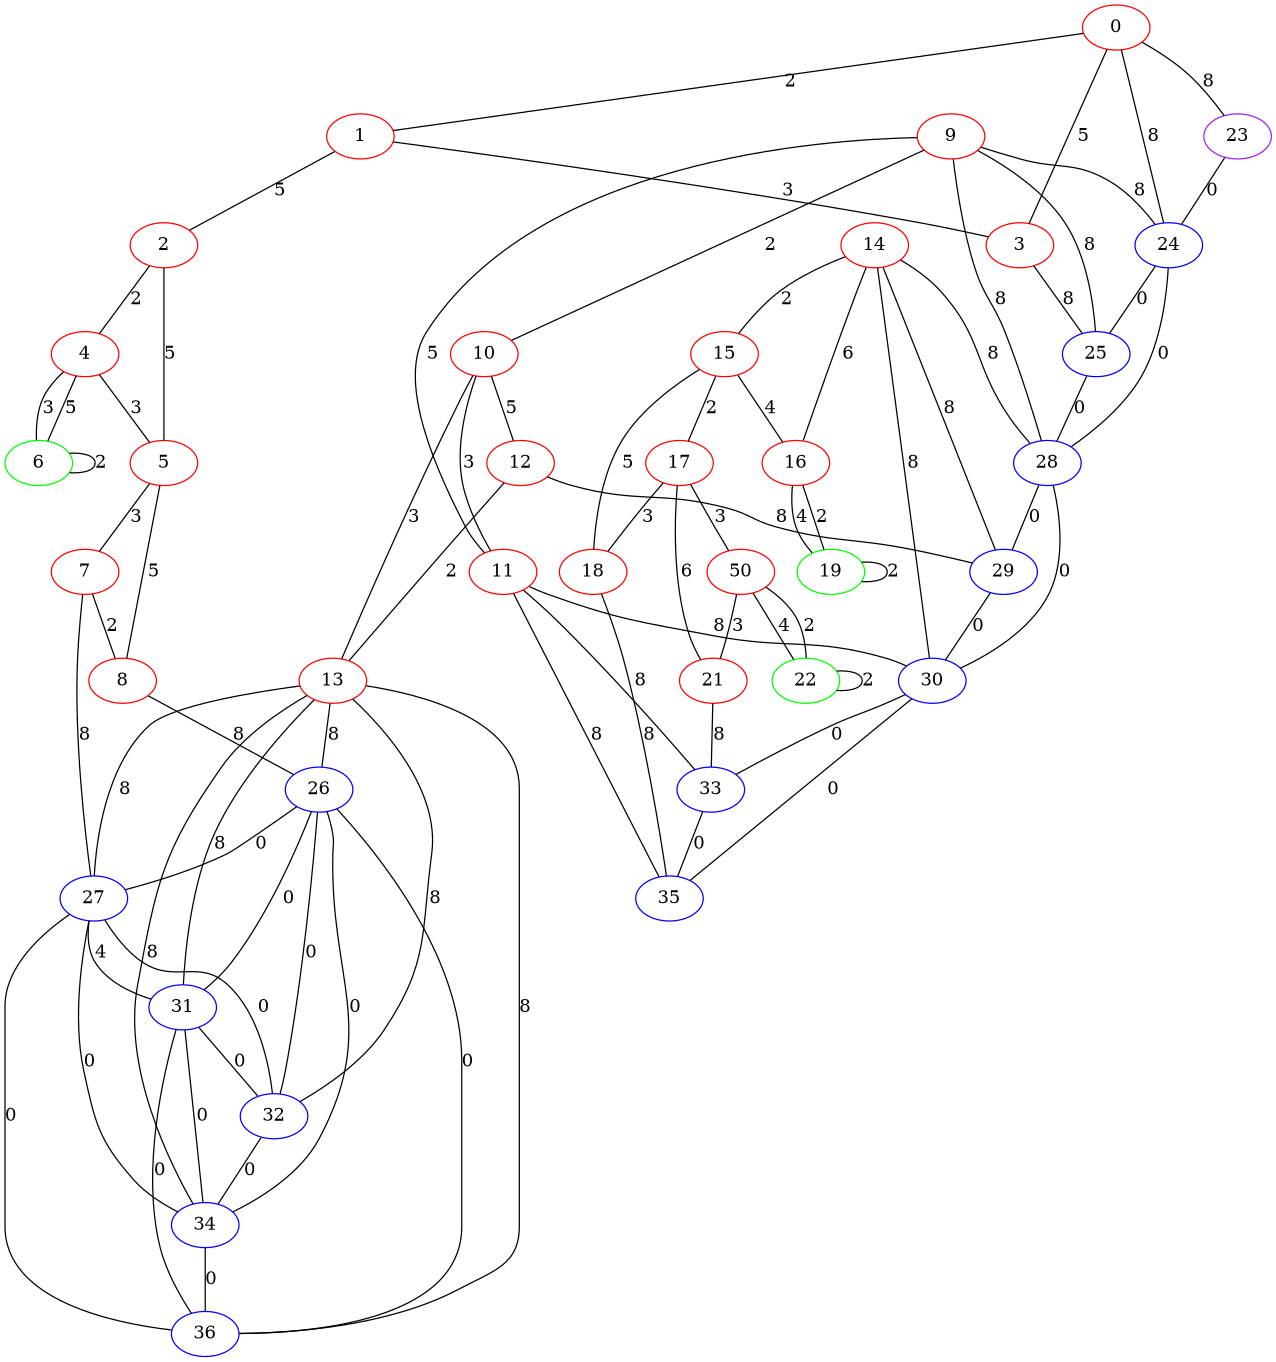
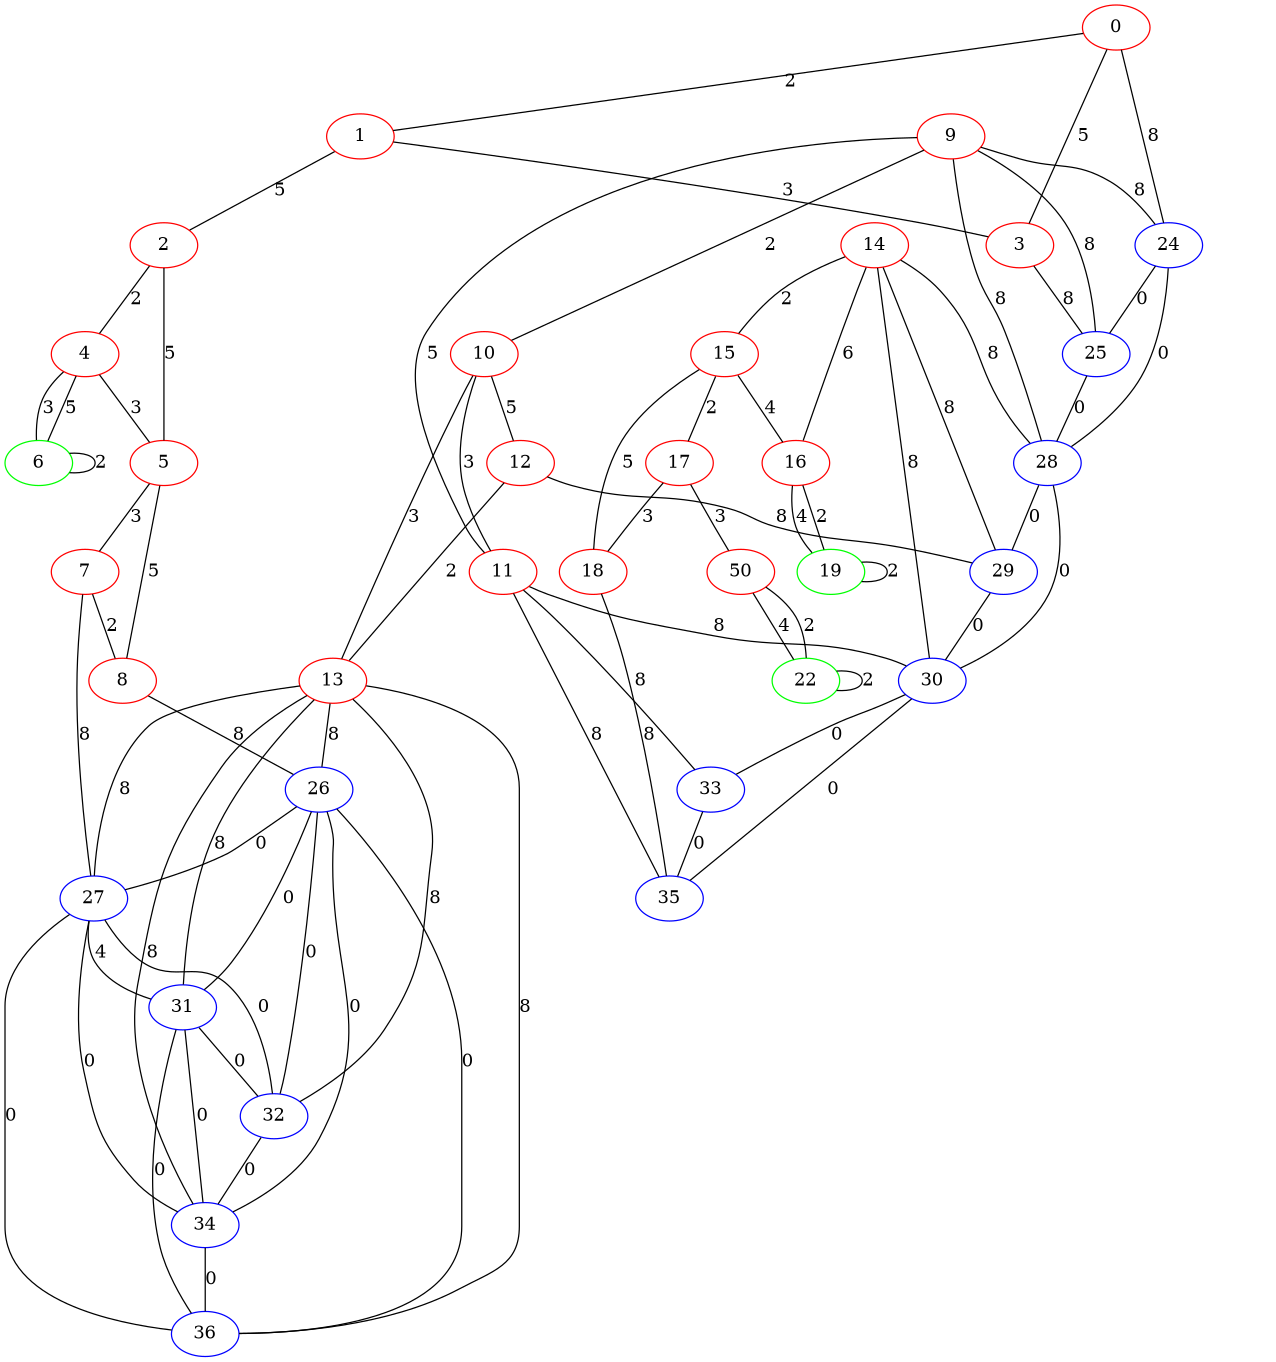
  graph {
    node [color=red weight=1]
    0
    1
    3
-   23 [color=purple weight=4]
    24 [color=blue weight=3]
    2
    25 [color=blue weight=3]
    28 [color=blue weight=3]
    4
    5
    6 [color=green weight=2]
    7
    8
    27 [color=blue weight=3]
    26 [color=blue weight=3]
    31 [color=blue weight=3]
    32 [color=blue weight=3]
    34 [color=blue weight=3]
    36 [color=blue weight=3]
    9
    10
    11
    12
    13
    30 [color=blue weight=3]
    33 [color=blue weight=3]
    35 [color=blue weight=3]
    29 [color=blue weight=3]
    14
    15
    16
    17
    18
    19 [color=green weight=2]
    n35 [label=50]
-   21
    22 [color=green weight=2]
    0 -- 1 [label=2]
    0 -- 3 [label=5]
-   0 -- 23 [label=8]
    0 -- 24 [label=8]
    1 -- 3 [label=3]
    1 -- 2 [label=5]
    3 -- 25 [label=8]
-   23 -- 24 [label=0]
    24 -- 25 [label=0]
    24 -- 28 [label=0]
    2 -- 4 [label=2]
    2 -- 5 [label=5]
    25 -- 28 [label=0]
    28 -- 30 [label=0]
    28 -- 29 [label=0]
    4 -- 5 [label=3]
    4 -- 6 [label=5]
    4 -- 6 [label=3]
    5 -- 7 [label=3]
    5 -- 8 [label=5]
    6 -- 6 [label=2]
    7 -- 8 [label=2]
    7 -- 27 [label=8]
    8 -- 26 [label=8]
    27 -- 31 [label=4]
    27 -- 32 [label=0]
    27 -- 34 [label=0]
    27 -- 36 [label=0]
    26 -- 27 [label=0]
    26 -- 31 [label=0]
    26 -- 32 [label=0]
    26 -- 34 [label=0]
    26 -- 36 [label=0]
    31 -- 32 [label=0]
    31 -- 34 [label=0]
    31 -- 36 [label=0]
    32 -- 34 [label=0]
    34 -- 36 [label=0]
    9 -- 24 [label=8]
    9 -- 25 [label=8]
    9 -- 28 [label=8]
    9 -- 10 [label=2]
    9 -- 11 [label=5]
    10 -- 11 [label=3]
    10 -- 12 [label=5]
    10 -- 13 [label=3]
    11 -- 30 [label=8]
    11 -- 33 [label=8]
    11 -- 35 [label=8]
    12 -- 13 [label=2]
    12 -- 29 [label=8]
    13 -- 27 [label=8]
    13 -- 26 [label=8]
    13 -- 31 [label=8]
    13 -- 32 [label=8]
    13 -- 34 [label=8]
    13 -- 36 [label=8]
    30 -- 33 [label=0]
    30 -- 35 [label=0]
    33 -- 35 [label=0]
    29 -- 30 [label=0]
    14 -- 28 [label=8]
    14 -- 30 [label=8]
    14 -- 29 [label=8]
    14 -- 15 [label=2]
    14 -- 16 [label=6]
    15 -- 16 [label=4]
    15 -- 17 [label=2]
    15 -- 18 [label=5]
    16 -- 19 [label=2]
    16 -- 19 [label=4]
    17 -- 18 [label=3]
    17 -- n35 [label=3]
-   17 -- 21 [label=6]
    18 -- 35 [label=8]
    19 -- 19 [label=2]
-   n35 -- 21 [label=3]
    n35 -- 22 [label=4]
    n35 -- 22 [label=2]
-   21 -- 33 [label=8]
    22 -- 22 [label=2]
  }
